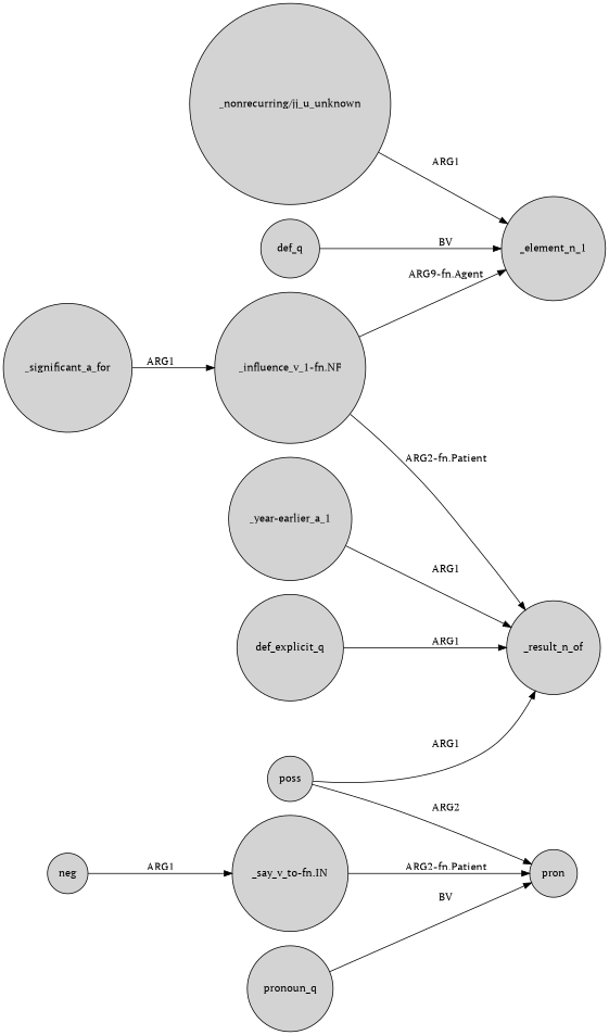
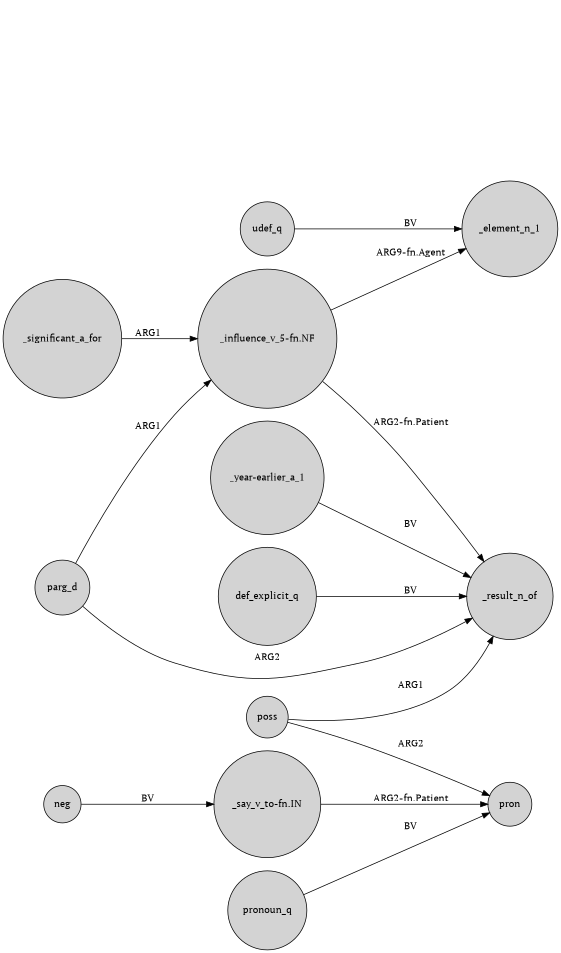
  digraph {
    fontname="PT Serif"
    rankdir=LR
    node [fontname="PT Serif" shape=circle style=filled]
    edge [fontname="PT Serif"]
-   udef_q [label=def_q]
+   udef_q
    _element_n_1
    neg
    "_say_v_to-fn.IN"
    pron
-   "_influence_v_1-fn.NF"
+   "_influence_v_1-fn.NF" [label="_influence_v_5-fn.NF"]
    _result_n_of
+   parg_d
    def_explicit_q
    poss
    _significant_a_for
-   "_nonrecurring/jj_u_unknown"
    "_year-earlier_a_1"
    pronoun_q
    udef_q -> _element_n_1 [label=BV]
-   neg -> "_say_v_to-fn.IN" [label=ARG1]
+   neg -> "_say_v_to-fn.IN" [label=BV]
    "_say_v_to-fn.IN" -> pron [label="ARG2-fn.Patient"]
    "_influence_v_1-fn.NF" -> _element_n_1 [label="ARG9-fn.Agent"]
    "_influence_v_1-fn.NF" -> _result_n_of [label="ARG2-fn.Patient"]
-   def_explicit_q -> _result_n_of [label=ARG1]
+   parg_d -> "_influence_v_1-fn.NF" [label=ARG1]
+   parg_d -> _result_n_of [label=ARG2]
+   def_explicit_q -> _result_n_of [label=BV]
    poss -> pron [label=ARG2]
    poss -> _result_n_of [label=ARG1]
    _significant_a_for -> "_influence_v_1-fn.NF" [label=ARG1]
-   "_nonrecurring/jj_u_unknown" -> _element_n_1 [label=ARG1]
-   "_year-earlier_a_1" -> _result_n_of [label=ARG1]
+   "_year-earlier_a_1" -> _result_n_of [label=BV]
    pronoun_q -> pron [label=BV]
  }
